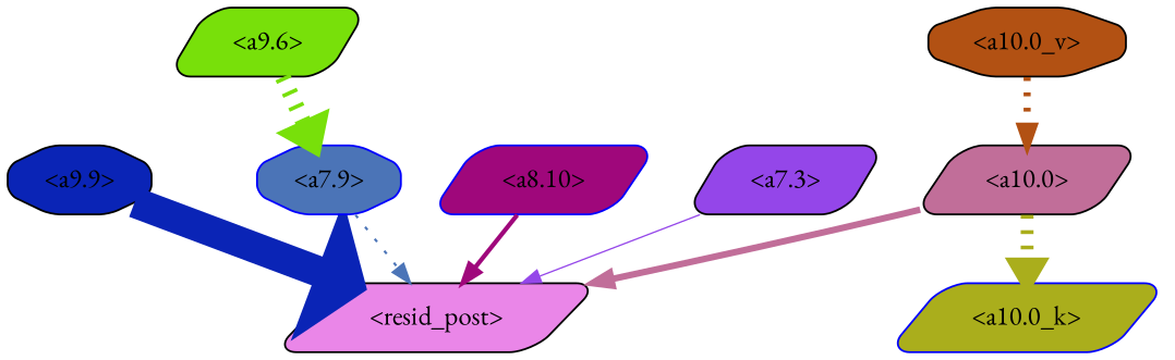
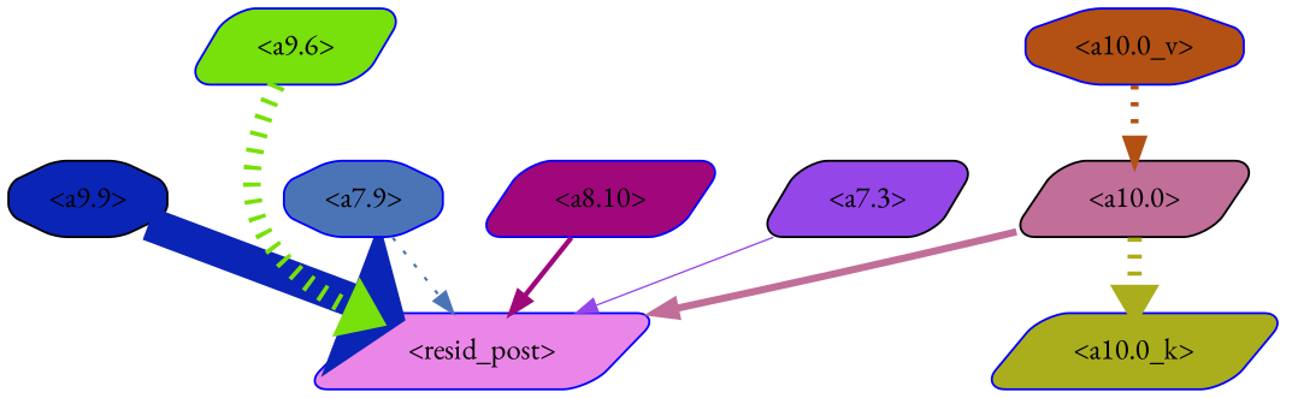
  strict digraph {
    fontname="EB Garamond"
    splines=true
    node [color=blue fontname="EB Garamond" shape=parallelogram style="filled, rounded"]
    edge [fontname="EB Garamond" style=bold]
    "<a10.0>" [color=black fillcolor="#c16e99"]
-   "<resid_post>" [color=black fillcolor="#ea86e8"]
+   "<resid_post>" [fillcolor="#ea86e8"]
    "<a10.0_k>" [fillcolor="#aaae1c"]
    "<a9.9>" [color=black fillcolor="#0a24b6" shape=octagon]
-   "<a9.6>" [color=black fillcolor="#78e00a"]
+   "<a9.6>" [fillcolor="#78e00a"]
    "<a8.10>" [fillcolor="#9f077b"]
    "<a7.9>" [fillcolor="#4b74b7" shape=octagon]
    "<a7.3>" [color=black fillcolor="#9446e9"]
-   "<a10.0_v>" [color=black fillcolor="#b25113" shape=octagon]
+   "<a10.0_v>" [fillcolor="#b25113" shape=octagon]
    "<a10.0>" -> "<resid_post>" [color="#c16e99" penwidth=3.4253244400024414]
    "<a10.0>" -> "<a10.0_k>" [color="#aaae1c" penwidth=6.691814422607422 style=dotted]
    "<a9.9>" -> "<resid_post>" [color="#0a24b6" penwidth=16.05378818511963]
-   "<a9.6>" -> "<a7.9>" [color="#78e00a" penwidth=8.33797836303711 style=dotted]
+   "<a9.6>" -> "<resid_post>" [color="#78e00a" penwidth=8.33797836303711 style=dotted]
    "<a8.10>" -> "<resid_post>" [color="#9f077b" penwidth=2.3390636444091797]
    "<a7.9>" -> "<resid_post>" [color="#4b74b7" penwidth=1.1926651000976562 style=dotted]
    "<a7.3>" -> "<resid_post>" [color="#9446e9" penwidth=0.7339706420898438]
    "<a10.0_v>" -> "<a10.0>" [color="#b25113" penwidth=3.703948974609375 style=dotted]
  }
